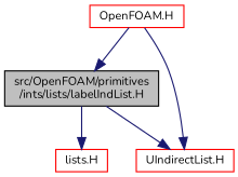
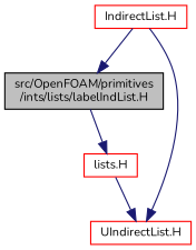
  digraph {
    fontname=Nunito
    node [color=red fontname=Nunito fontsize=10 shape=record]
    edge [color=midnightblue fontname=Nunito fontsize=10 labelfontname=Helvetica labelfontsize=10 style=solid]
    n1 [color=black fillcolor=grey75 fontcolor=black height=0.2 label="src/OpenFOAM/primitives\l/ints/lists/labelIndList.H" style=filled width=0.4]
    n2 [height=0.2 label="lists.H" width=0.4]
    n3 [height=0.2 label="UIndirectList.H" width=0.4]
-   n4 [height=0.2 label="OpenFOAM.H" width=0.4]
+   n4 [height=0.2 label="IndirectList.H" width=0.4]
    n1 -> n2
-   n1 -> n3
+   n2 -> n3
    n4 -> n1
    n4 -> n3
  }
